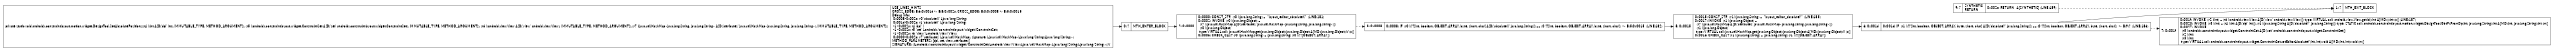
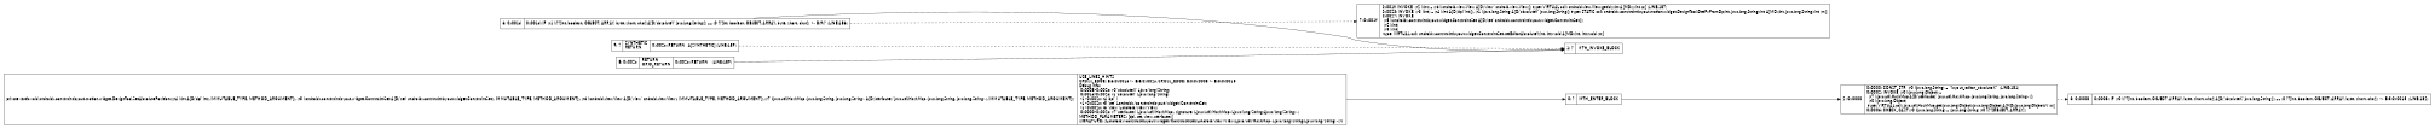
  digraph {
    fontname=Lato
    rankdir=LR
    node [fontname=Lato shape=record]
    edge [fontname=Lato]
    n1 [label="{0\:\ ?|MTH_ENTER_BLOCK\l}"]
    n2 [label="{2\:\ 0x0000|0x0000: CONST_STR  (r0 I:java.lang.String) =  \"layout_editor_absoluteX\"  (LINE:181)\l0x0002: INVOKE  (r0 I:java.lang.Object) = \l  (r7 I:java.util.HashMap A[D('attributes' java.util.HashMap\<java.lang.String, java.lang.String\>)])\l  (r0 I:java.lang.Object)\l type: VIRTUAL call: java.util.HashMap.get(java.lang.Object):java.lang.Object A[MD:(java.lang.Object):V (c)]\l0x0006: CHECK_CAST (r0 I:java.lang.String) = (java.lang.String) (r0 I:??[OBJECT, ARRAY]) \l}"]
    n3 [label="{3\:\ 0x0008|0x0008: IF  (r0 I:??[int, boolean, OBJECT, ARRAY, byte, short, char] A[D('absoluteX' java.lang.String)]) == (0 ??[int, boolean, OBJECT, ARRAY, byte, short, char])  \-\> B:5:0x0015  (LINE:182)\l}"]
-   n4 [label="{5\:\ 0x0015|0x0015: CONST_STR  (r1 I:java.lang.String) =  \"layout_editor_absoluteY\"  (LINE:185)\l0x0017: INVOKE  (r1 I:java.lang.Object) = \l  (r7 I:java.util.HashMap A[D('attributes' java.util.HashMap\<java.lang.String, java.lang.String\>)])\l  (r1 I:java.lang.Object)\l type: VIRTUAL call: java.util.HashMap.get(java.lang.Object):java.lang.Object A[MD:(java.lang.Object):V (c)]\l0x001b: CHECK_CAST (r1 I:java.lang.String) = (java.lang.String) (r1 I:??[OBJECT, ARRAY]) \l}"]
    n5 [label="{6\:\ 0x001d|0x001d: IF  (r1 I:??[int, boolean, OBJECT, ARRAY, byte, short, char] A[D('absoluteY' java.lang.String)]) == (0 ??[int, boolean, OBJECT, ARRAY, byte, short, char])  \-\> B:9:?  (LINE:186)\l}"]
    n6 [label="{7\:\ 0x001f|0x001f: INVOKE  (r2 I:int) = (r6 I:android.view.View A[D('view' android.view.View)]) type: VIRTUAL call: android.view.View.getId():int A[MD:():int (c)] (LINE:187)\l0x0023: INVOKE  (r3 I:int) = (r4 I:int A[D('dpi' int)]), (r1 I:java.lang.String A[D('absoluteY' java.lang.String)]) type: STATIC call: androidx.constraintlayout.motion.widget.DesignTool.GetPxFromDp(int, java.lang.String):int A[MD:(int, java.lang.String):int (m)]\l0x0027: INVOKE  \l  (r5 I:androidx.constraintlayout.widget.ConstraintSet A[D('set' androidx.constraintlayout.widget.ConstraintSet)])\l  (r2 I:int)\l  (r3 I:int)\l type: VIRTUAL call: androidx.constraintlayout.widget.ConstraintSet.setEditorAbsoluteY(int, int):void A[MD:(int, int):void (m)]\l}"]
-   n7 [label="{1\:\ ?|MTH_EXIT_BLOCK\l}"]
+   n7 [label="{1\:\ ?|MTH_INVOKE_BLOCK\l}"]
    n8 [label="{9\:\ ?|SYNTHETIC\lRETURN\l|0x002a: RETURN   A[SYNTHETIC] (LINE:189)\l}"]
+   n9 [label="{8\:\ 0x002a|RETURN\lORIG_RETURN\l|0x002a: RETURN    (LINE:189)\l}"]
    n10 [label="{private static void androidx.constraintlayout.motion.widget.DesignTool.SetAbsolutePositions((r4 I:int A[D('dpi' int), IMMUTABLE_TYPE, METHOD_ARGUMENT]), (r5 I:androidx.constraintlayout.widget.ConstraintSet A[D('set' androidx.constraintlayout.widget.ConstraintSet), IMMUTABLE_TYPE, METHOD_ARGUMENT]), (r6 I:android.view.View A[D('view' android.view.View), IMMUTABLE_TYPE, METHOD_ARGUMENT]), (r7 I:java.util.HashMap\<java.lang.String, java.lang.String\> A[D('attributes' java.util.HashMap\<java.lang.String, java.lang.String\>), IMMUTABLE_TYPE, METHOD_ARGUMENT]))  | USE_LINES_HINTS\lCROSS_EDGE: B:6:0x001d \-\> B:8:0x002a, CROSS_EDGE: B:3:0x0008 \-\> B:5:0x0015\lDebug Info:\l  0x0008\-0x002a: r0 'absoluteX' Ljava\/lang\/String;\l  0x001d\-0x002a: r1 'absoluteY' Ljava\/lang\/String;\l  \-1 \-0x002a: r4 'dpi' I\l  \-1 \-0x002a: r5 'set' Landroidx\/constraintlayout\/widget\/ConstraintSet;\l  \-1 \-0x002a: r6 'view' Landroid\/view\/View;\l  0x0000\-0x002a: r7 'attributes' Ljava\/util\/HashMap;, signature: Ljava\/util\/HashMap\<Ljava\/lang\/String;Ljava\/lang\/String;\>;\lMETHOD_PARAMETERS: [dpi, set, view, attributes]\lSIGNATURE: (ILandroidx\/constraintlayout\/widget\/ConstraintSet;Landroid\/view\/View;Ljava\/util\/HashMap\<Ljava\/lang\/String;Ljava\/lang\/String;\>;)V\l}"]
    n1 -> n2
    n2 -> n3 [style=dashed]
-   n3 -> n4
-   n4 -> n5
    n5 -> n6 [style=dashed]
    n5 -> n7
    n8 -> n7 [style=dashed]
+   n9 -> n7
    n10 -> n1
  }
